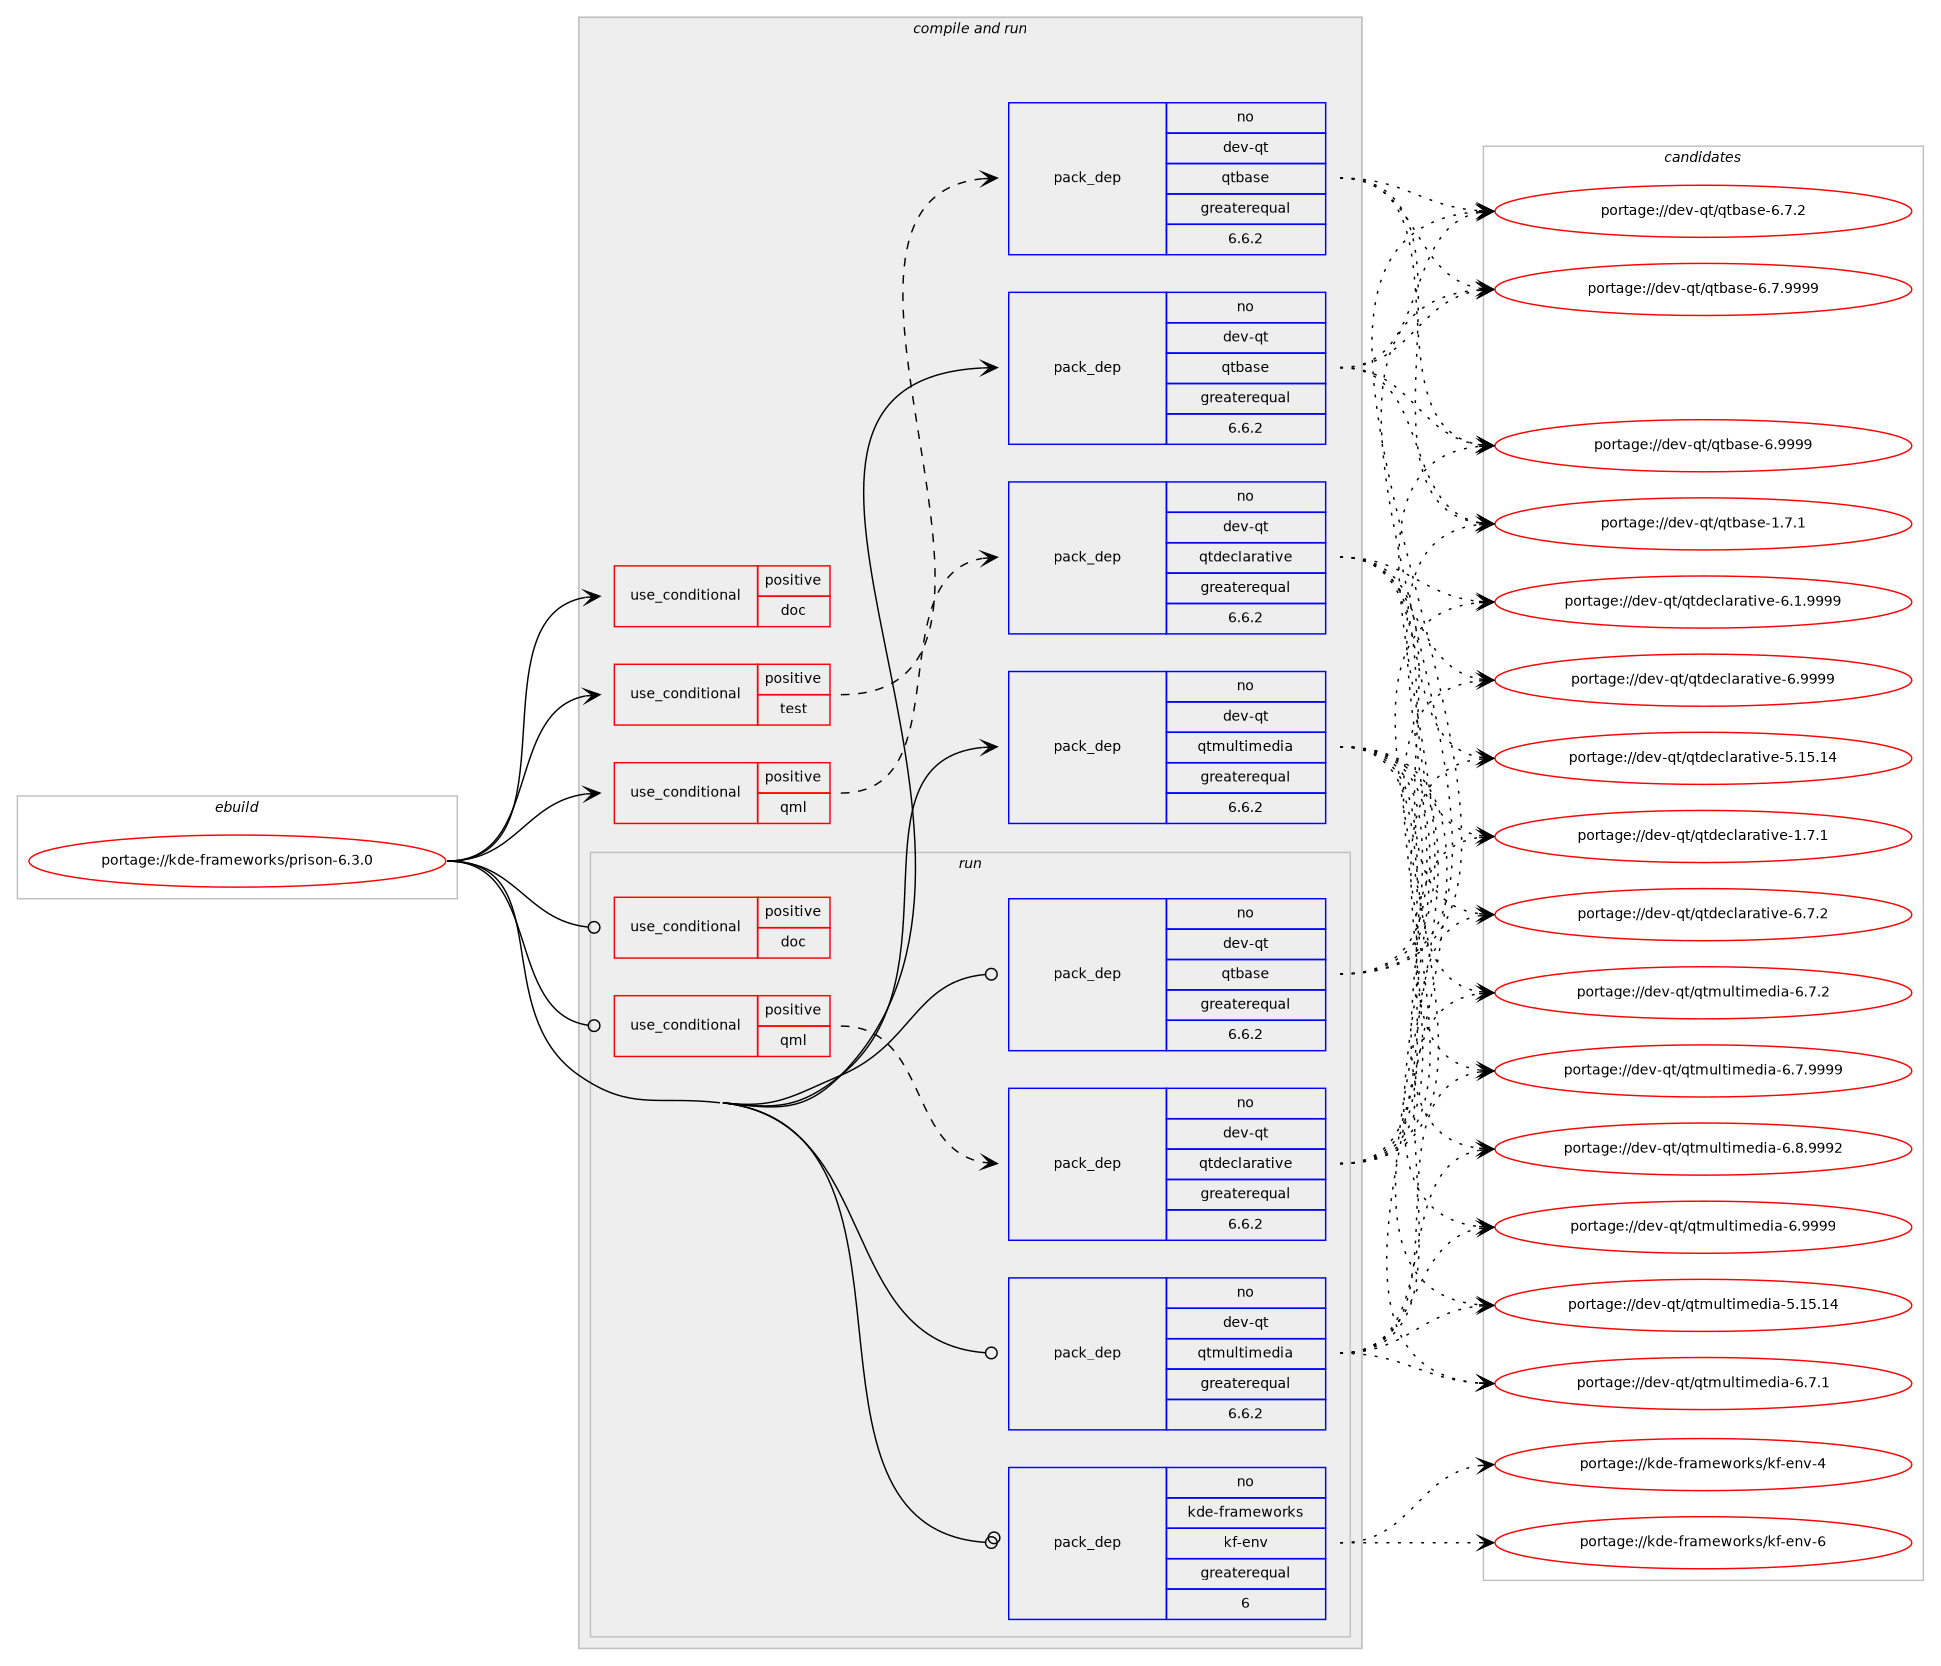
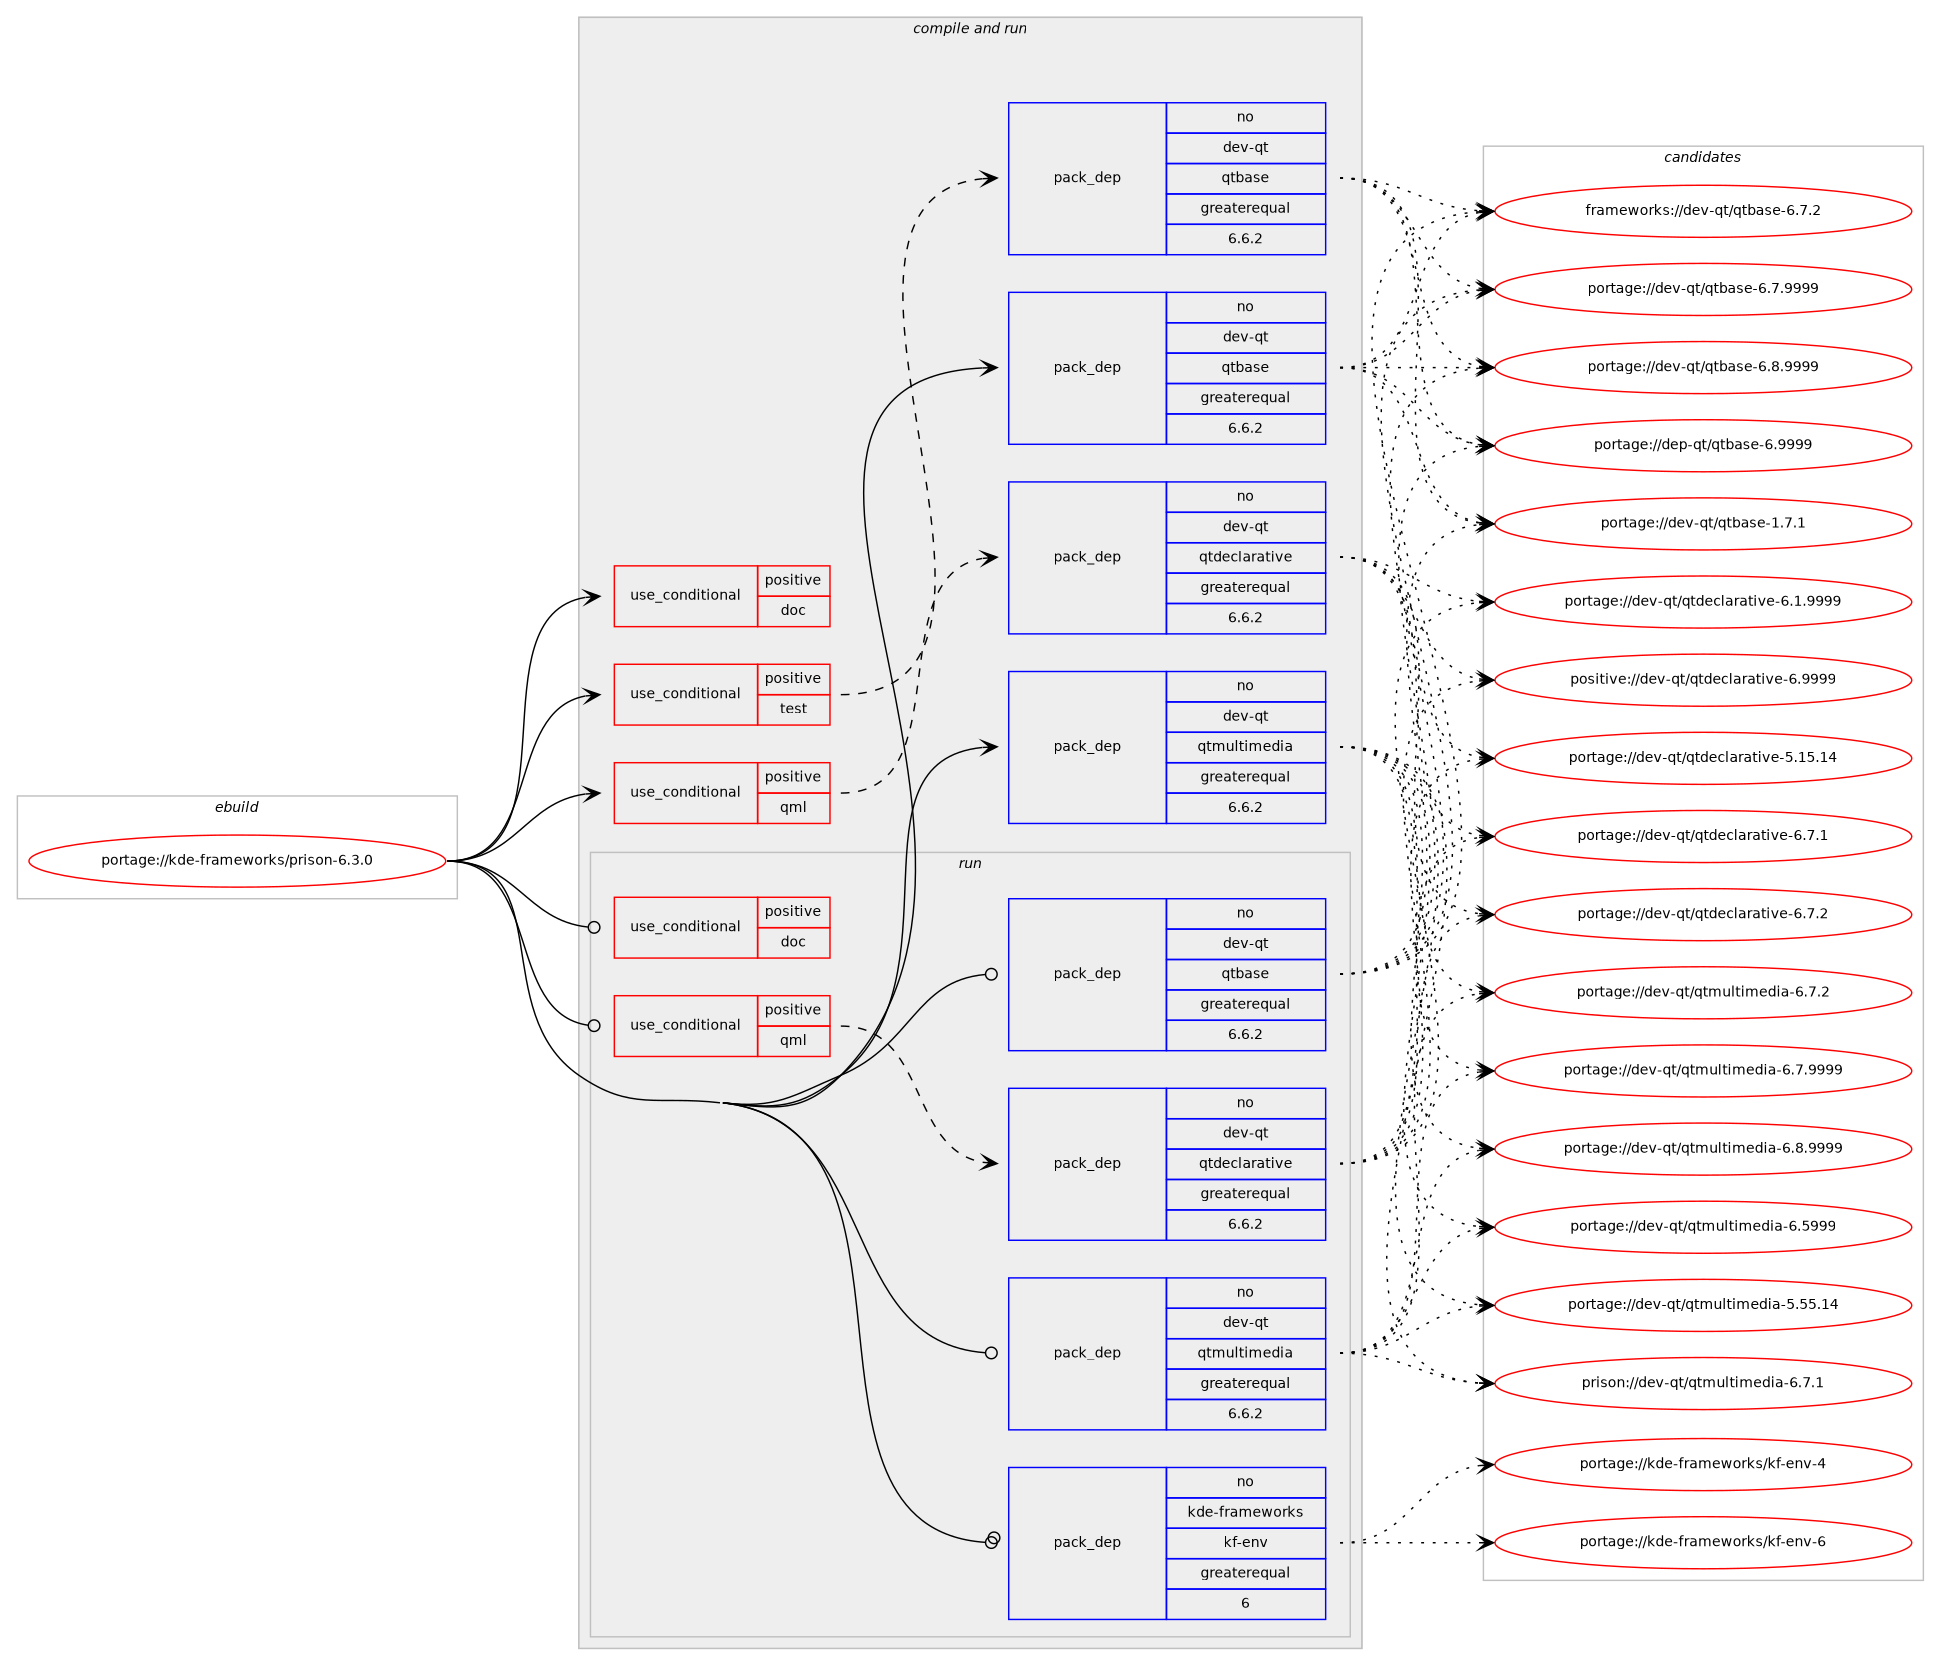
  digraph {
    compound=true
    concentrate=true
    fontname=Helvetica
    fontsize=10
    newrank=true
    rankdir=LR
    ranksep=1.5
    node [color=red fontname=Helvetica fontsize=10]
    edge [arrowhead=vee headport=w style=dotted tailport=e weight=100]
    n1 [label="portage://kde-frameworks/prison-6.3.0" width=4]
    n2 [label=<<TABLE BORDER="0" CELLBORDER="1" CELLSPACING="0" CELLPADDING="4"><TR><TD ROWSPAN="3" CELLPADDING="10">use_conditional</TD></TR><TR><TD>positive</TD></TR><TR><TD>doc</TD></TR></TABLE>> shape=none]
    n3 [color=blue label=<<TABLE BORDER="0" CELLBORDER="1" CELLSPACING="0" CELLPADDING="4" WIDTH="220"><TR><TD ROWSPAN="6" CELLPADDING="30">pack_dep</TD></TR><TR><TD WIDTH="110">no</TD></TR><TR><TD>dev-qt</TD></TR><TR><TD>qtdeclarative</TD></TR><TR><TD>greaterequal</TD></TR><TR><TD>6.6.2</TD></TR></TABLE>> shape=none]
    n4 [label=<<TABLE BORDER="0" CELLBORDER="1" CELLSPACING="0" CELLPADDING="4"><TR><TD ROWSPAN="3" CELLPADDING="10">use_conditional</TD></TR><TR><TD>positive</TD></TR><TR><TD>qml</TD></TR></TABLE>> shape=none]
    n5 [color=blue label=<<TABLE BORDER="0" CELLBORDER="1" CELLSPACING="0" CELLPADDING="4" WIDTH="220"><TR><TD ROWSPAN="6" CELLPADDING="30">pack_dep</TD></TR><TR><TD WIDTH="110">no</TD></TR><TR><TD>dev-qt</TD></TR><TR><TD>qtbase</TD></TR><TR><TD>greaterequal</TD></TR><TR><TD>6.6.2</TD></TR></TABLE>> shape=none]
    n6 [label=<<TABLE BORDER="0" CELLBORDER="1" CELLSPACING="0" CELLPADDING="4"><TR><TD ROWSPAN="3" CELLPADDING="10">use_conditional</TD></TR><TR><TD>positive</TD></TR><TR><TD>test</TD></TR></TABLE>> shape=none]
    n7 [color=blue label=<<TABLE BORDER="0" CELLBORDER="1" CELLSPACING="0" CELLPADDING="4" WIDTH="220"><TR><TD ROWSPAN="6" CELLPADDING="30">pack_dep</TD></TR><TR><TD WIDTH="110">no</TD></TR><TR><TD>dev-qt</TD></TR><TR><TD>qtbase</TD></TR><TR><TD>greaterequal</TD></TR><TR><TD>6.6.2</TD></TR></TABLE>> shape=none]
    n8 [color=blue label=<<TABLE BORDER="0" CELLBORDER="1" CELLSPACING="0" CELLPADDING="4" WIDTH="220"><TR><TD ROWSPAN="6" CELLPADDING="30">pack_dep</TD></TR><TR><TD WIDTH="110">no</TD></TR><TR><TD>dev-qt</TD></TR><TR><TD>qtmultimedia</TD></TR><TR><TD>greaterequal</TD></TR><TR><TD>6.6.2</TD></TR></TABLE>> shape=none]
    n9 [label=<<TABLE BORDER="0" CELLBORDER="1" CELLSPACING="0" CELLPADDING="4"><TR><TD ROWSPAN="3" CELLPADDING="10">use_conditional</TD></TR><TR><TD>positive</TD></TR><TR><TD>doc</TD></TR></TABLE>> shape=none]
    n10 [color=blue label=<<TABLE BORDER="0" CELLBORDER="1" CELLSPACING="0" CELLPADDING="4" WIDTH="220"><TR><TD ROWSPAN="6" CELLPADDING="30">pack_dep</TD></TR><TR><TD WIDTH="110">no</TD></TR><TR><TD>dev-qt</TD></TR><TR><TD>qtdeclarative</TD></TR><TR><TD>greaterequal</TD></TR><TR><TD>6.6.2</TD></TR></TABLE>> shape=none]
    n11 [label=<<TABLE BORDER="0" CELLBORDER="1" CELLSPACING="0" CELLPADDING="4"><TR><TD ROWSPAN="3" CELLPADDING="10">use_conditional</TD></TR><TR><TD>positive</TD></TR><TR><TD>qml</TD></TR></TABLE>> shape=none]
    n12 [color=blue label=<<TABLE BORDER="0" CELLBORDER="1" CELLSPACING="0" CELLPADDING="4" WIDTH="220"><TR><TD ROWSPAN="6" CELLPADDING="30">pack_dep</TD></TR><TR><TD WIDTH="110">no</TD></TR><TR><TD>dev-qt</TD></TR><TR><TD>qtbase</TD></TR><TR><TD>greaterequal</TD></TR><TR><TD>6.6.2</TD></TR></TABLE>> shape=none]
    n13 [color=blue label=<<TABLE BORDER="0" CELLBORDER="1" CELLSPACING="0" CELLPADDING="4" WIDTH="220"><TR><TD ROWSPAN="6" CELLPADDING="30">pack_dep</TD></TR><TR><TD WIDTH="110">no</TD></TR><TR><TD>dev-qt</TD></TR><TR><TD>qtmultimedia</TD></TR><TR><TD>greaterequal</TD></TR><TR><TD>6.6.2</TD></TR></TABLE>> shape=none]
    n14 [color=blue label=<<TABLE BORDER="0" CELLBORDER="1" CELLSPACING="0" CELLPADDING="4" WIDTH="220"><TR><TD ROWSPAN="6" CELLPADDING="30">pack_dep</TD></TR><TR><TD WIDTH="110">no</TD></TR><TR><TD>kde-frameworks</TD></TR><TR><TD>kf-env</TD></TR><TR><TD>greaterequal</TD></TR><TR><TD>6</TD></TR></TABLE>> shape=none]
    n15 [label="portage://dev-qt/qtdeclarative-5.15.14" width=4]
-   n16 [label="portage://dev-qt/qtdeclarative-1.7.1" width=4]
+   n16 [label="portage://dev-qt/qtdeclarative-6.7.1" width=4]
    n17 [label="portage://dev-qt/qtdeclarative-6.7.2" width=4]
    n18 [label="portage://dev-qt/qtdeclarative-6.1.9999" width=4]
-   n19 [label="portage://dev-qt/qtdeclarative-6.9999" width=4]
+   n19 [label="positive://dev-qt/qtdeclarative-6.9999" width=4]
    n20 [label="portage://dev-qt/qtbase-1.7.1" width=4]
-   n21 [label="portage://dev-qt/qtbase-6.7.2" width=4]
+   n21 [label="frameworks://dev-qt/qtbase-6.7.2" width=4]
    n22 [label="portage://dev-qt/qtbase-6.7.9999" width=4]
-   n24 [label="portage://dev-qt/qtbase-6.9999" width=4]
-   n25 [label="portage://dev-qt/qtmultimedia-5.15.14" width=4]
-   n26 [label="portage://dev-qt/qtmultimedia-6.7.1" width=4]
+   n23 [label="portage://dev-qt/qtbase-6.8.9999" width=4]
+   n24 [label="portage://dep-qt/qtbase-6.9999" width=4]
+   n25 [label="portage://dev-qt/qtmultimedia-5.55.14" width=4]
+   n26 [label="prison://dev-qt/qtmultimedia-6.7.1" width=4]
    n27 [label="portage://dev-qt/qtmultimedia-6.7.2" width=4]
    n28 [label="portage://dev-qt/qtmultimedia-6.7.9999" width=4]
-   n29 [label="portage://dev-qt/qtmultimedia-6.8.9992" width=4]
-   n30 [label="portage://dev-qt/qtmultimedia-6.9999" width=4]
+   n29 [label="portage://dev-qt/qtmultimedia-6.8.9999" width=4]
+   n30 [label="portage://dev-qt/qtmultimedia-6.5999" width=4]
    n31 [label="portage://kde-frameworks/kf-env-4" width=4]
    n32 [label="portage://kde-frameworks/kf-env-6" width=4]
    subgraph cluster_1 {
      color=gray
      label=<<i>ebuild</i>>
      rank=same
      n1
    }
    subgraph cluster_2 {
      color=gray
      label=<<i>dependencies</i>>
      subgraph cluster_3 {
        color=gray
        fillcolor="#eeeeee"
        label=<<i>compile</i>>
        style=filled
        subgraph sub_4 {
          color=gray
          fillcolor="#eeeeee"
          label=<<i>compile</i>>
          style=filled
          n2
        }
        subgraph sub_5 {
          color=gray
          fillcolor="#eeeeee"
          label=<<i>compile</i>>
          style=filled
          n4
          subgraph sub_6 {
            color=gray
            fillcolor="#eeeeee"
            label=<<i>compile</i>>
            style=filled
            n3
          }
        }
        subgraph sub_7 {
          color=gray
          fillcolor="#eeeeee"
          label=<<i>compile</i>>
          style=filled
          n6
          subgraph sub_8 {
            color=gray
            fillcolor="#eeeeee"
            label=<<i>compile</i>>
            style=filled
            n5
          }
        }
        subgraph sub_9 {
          color=gray
          fillcolor="#eeeeee"
          label=<<i>compile</i>>
          style=filled
          n7
        }
        subgraph sub_10 {
          color=gray
          fillcolor="#eeeeee"
          label=<<i>compile</i>>
          style=filled
          n8
        }
      }
      subgraph cluster_11 {
        color=gray
        fillcolor="#eeeeee"
        label=<<i>compile and run</i>>
        style=filled
      }
      subgraph cluster_12 {
        color=gray
        fillcolor="#eeeeee"
        label=<<i>run</i>>
        style=filled
        subgraph sub_13 {
          color=gray
          fillcolor="#eeeeee"
          label=<<i>run</i>>
          style=filled
          n9
        }
        subgraph sub_14 {
          color=gray
          fillcolor="#eeeeee"
          label=<<i>run</i>>
          style=filled
          n11
          subgraph sub_15 {
            color=gray
            fillcolor="#eeeeee"
            label=<<i>run</i>>
            style=filled
            n10
          }
        }
        subgraph sub_16 {
          color=gray
          fillcolor="#eeeeee"
          label=<<i>run</i>>
          style=filled
          n12
        }
        subgraph sub_17 {
          color=gray
          fillcolor="#eeeeee"
          label=<<i>run</i>>
          style=filled
          n13
        }
        subgraph sub_18 {
          color=gray
          fillcolor="#eeeeee"
          label=<<i>run</i>>
          style=filled
          n14
        }
      }
    }
    subgraph cluster_19 {
      color=gray
      label=<<i>candidates</i>>
      rank=same
      subgraph sub_20 {
        color=black
        label=<<i>candidates</i>>
        nodesep=1
        rank=same
        n15
        n16
        n17
        n18
        n19
      }
      subgraph sub_21 {
        color=black
        label=<<i>candidates</i>>
        nodesep=1
        rank=same
        n20
        n21
        n22
+       n23
        n24
      }
      subgraph sub_22 {
        color=black
        label=<<i>candidates</i>>
        nodesep=1
        rank=same
        n20
        n21
        n22
+       n23
        n24
      }
      subgraph sub_23 {
        color=black
        label=<<i>candidates</i>>
        nodesep=1
        rank=same
        n25
        n26
        n27
        n28
        n29
        n30
      }
      subgraph sub_24 {
        color=black
        label=<<i>candidates</i>>
        nodesep=1
        rank=same
        n15
        n16
        n17
        n18
        n19
      }
      subgraph sub_25 {
        color=black
        label=<<i>candidates</i>>
        nodesep=1
        rank=same
        n20
        n21
        n22
+       n23
        n24
      }
      subgraph sub_26 {
        color=black
        label=<<i>candidates</i>>
        nodesep=1
        rank=same
        n25
        n26
        n27
        n28
        n29
        n30
      }
      subgraph sub_27 {
        color=black
        label=<<i>candidates</i>>
        nodesep=1
        rank=same
        n31
        n32
      }
    }
    n1 -> n2 [style=solid weight=20]
    n1 -> n4 [style=solid weight=20]
    n1 -> n6 [style=solid weight=20]
    n1 -> n7 [style=solid weight=20]
    n1 -> n8 [style=solid weight=20]
    n1 -> n9 [arrowhead=odot style=solid weight=20]
    n1 -> n11 [arrowhead=odot style=solid weight=20]
    n1 -> n12 [arrowhead=odot style=solid weight=20]
    n1 -> n13 [arrowhead=odot style=solid weight=20]
    n1 -> n14 [arrowhead=odot style=solid weight=20]
    n3 -> n15
    n3 -> n16
    n3 -> n17
    n3 -> n18
    n3 -> n19
    n4 -> n3 [style=dashed weight=20]
    n5 -> n20
    n5 -> n21
    n5 -> n22
+   n5 -> n23
    n5 -> n24
    n6 -> n5 [style=dashed weight=20]
    n7 -> n20
    n7 -> n21
    n7 -> n22
+   n7 -> n23
    n7 -> n24
    n8 -> n25
    n8 -> n26
    n8 -> n27
    n8 -> n28
    n8 -> n29
    n8 -> n30
    n10 -> n15
    n10 -> n16
    n10 -> n17
    n10 -> n18
    n10 -> n19
    n11 -> n10 [style=dashed weight=20]
    n12 -> n20
    n12 -> n21
    n12 -> n22
+   n12 -> n23
    n12 -> n24
    n13 -> n25
    n13 -> n26
    n13 -> n27
    n13 -> n28
    n13 -> n29
    n13 -> n30
    n14 -> n31
    n14 -> n32
  }
